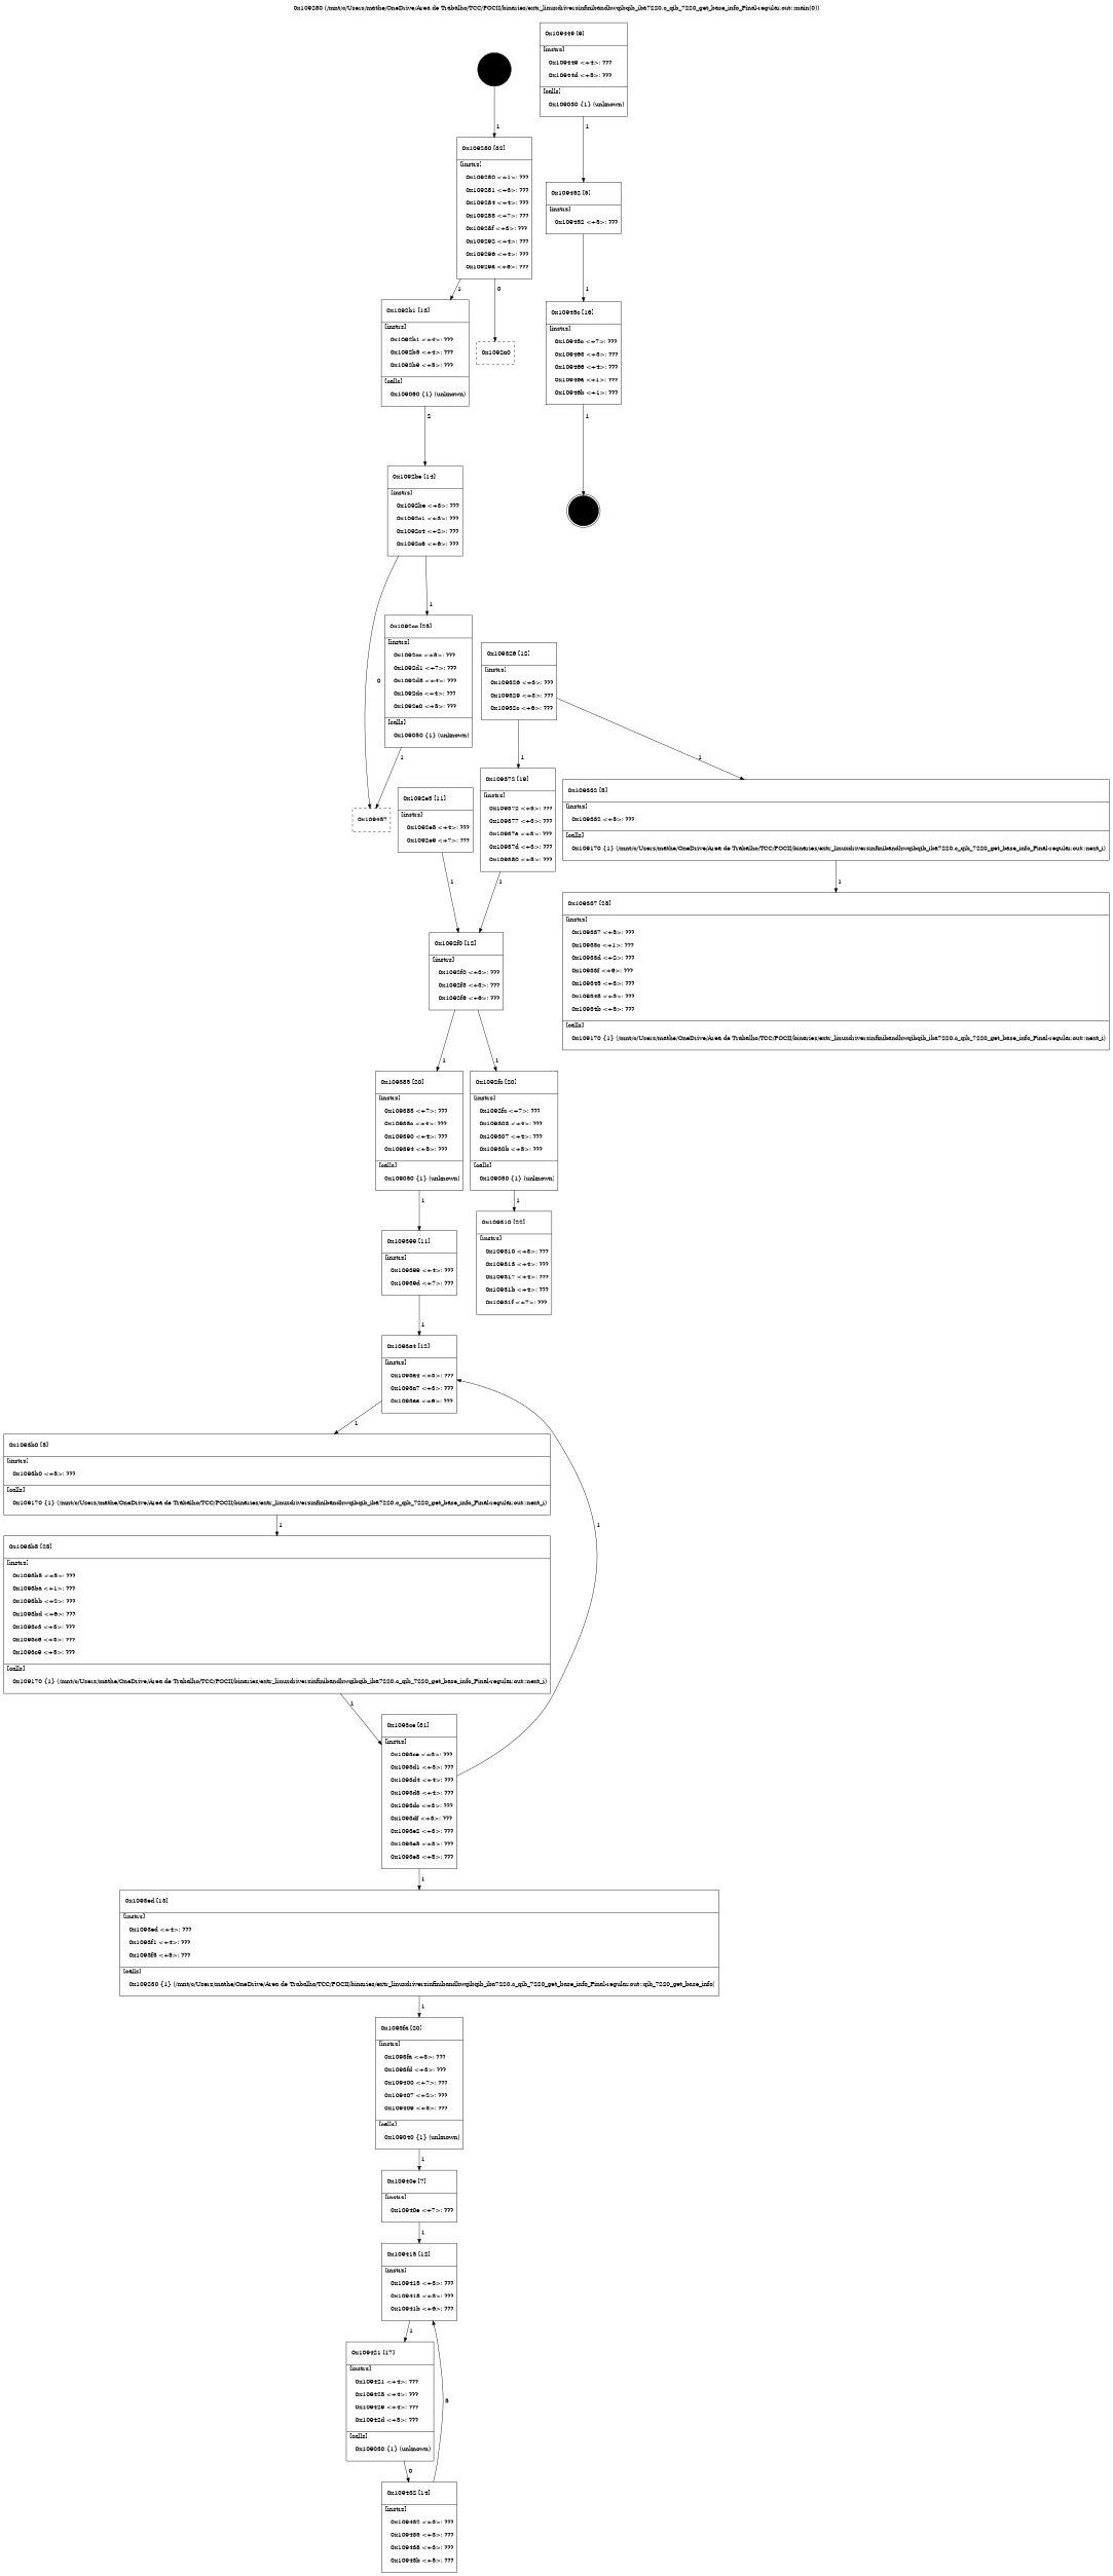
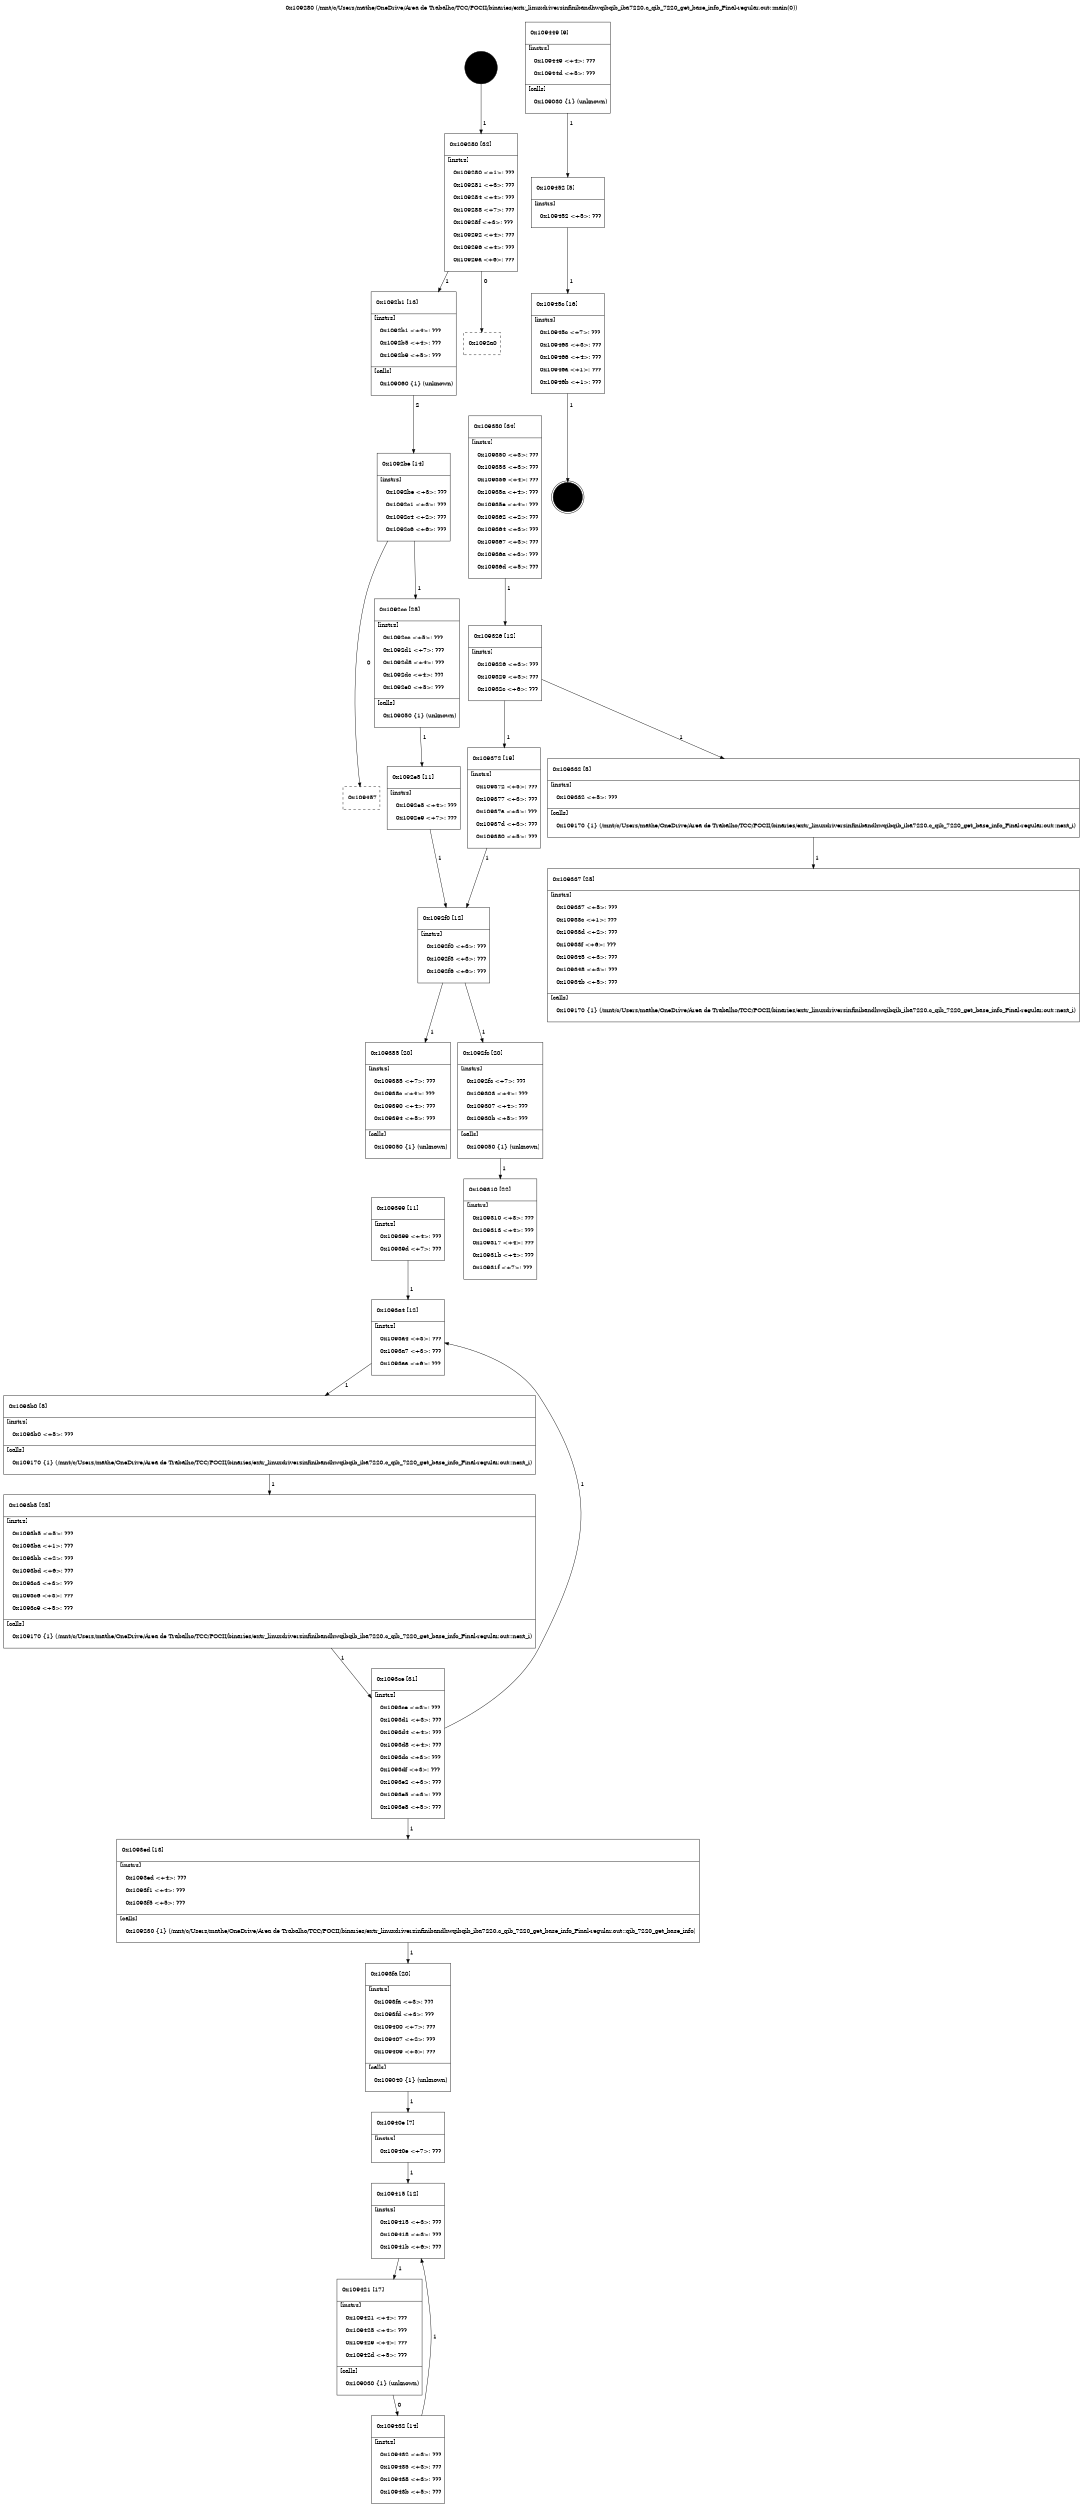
  digraph {
    label="0x109280 (/mnt/c/Users/mathe/OneDrive/Área de Trabalho/TCC/POCII/binaries/extr_linuxdriversinfinibandhwqibqib_iba7220.c_qib_7220_get_base_info_Final-regular.out::main(0))"
    labelloc=t
    node [shape=record]
    Entry [fillcolor=black height=0.3 shape=circle style=filled width=0.3]
    n2 [label="{\n     0x109280 [32]\l\n     | [instrs]\l\n     &nbsp;&nbsp;0x109280 \<+1\>: ???\l\n     &nbsp;&nbsp;0x109281 \<+3\>: ???\l\n     &nbsp;&nbsp;0x109284 \<+4\>: ???\l\n     &nbsp;&nbsp;0x109288 \<+7\>: ???\l\n     &nbsp;&nbsp;0x10928f \<+3\>: ???\l\n     &nbsp;&nbsp;0x109292 \<+4\>: ???\l\n     &nbsp;&nbsp;0x109296 \<+4\>: ???\l\n     &nbsp;&nbsp;0x10929a \<+6\>: ???\l\n  }"]
    n3 [label="{\n     0x1092b1 [13]\l\n     | [instrs]\l\n     &nbsp;&nbsp;0x1092b1 \<+4\>: ???\l\n     &nbsp;&nbsp;0x1092b5 \<+4\>: ???\l\n     &nbsp;&nbsp;0x1092b9 \<+5\>: ???\l\n     | [calls]\l\n     &nbsp;&nbsp;0x109060 \{1\} (unknown)\l\n  }"]
    n4 [label="{\n     0x1092a0\l\n  }" style=dashed]
    n5 [label="{\n     0x1092be [14]\l\n     | [instrs]\l\n     &nbsp;&nbsp;0x1092be \<+3\>: ???\l\n     &nbsp;&nbsp;0x1092c1 \<+3\>: ???\l\n     &nbsp;&nbsp;0x1092c4 \<+2\>: ???\l\n     &nbsp;&nbsp;0x1092c6 \<+6\>: ???\l\n  }"]
    n6 [label="{\n     0x109457\l\n  }" style=dashed]
    n7 [label="{\n     0x1092cc [25]\l\n     | [instrs]\l\n     &nbsp;&nbsp;0x1092cc \<+5\>: ???\l\n     &nbsp;&nbsp;0x1092d1 \<+7\>: ???\l\n     &nbsp;&nbsp;0x1092d8 \<+4\>: ???\l\n     &nbsp;&nbsp;0x1092dc \<+4\>: ???\l\n     &nbsp;&nbsp;0x1092e0 \<+5\>: ???\l\n     | [calls]\l\n     &nbsp;&nbsp;0x109050 \{1\} (unknown)\l\n  }"]
    n8 [label="{\n     0x1092e5 [11]\l\n     | [instrs]\l\n     &nbsp;&nbsp;0x1092e5 \<+4\>: ???\l\n     &nbsp;&nbsp;0x1092e9 \<+7\>: ???\l\n  }"]
    n9 [label="{\n     0x1092f0 [12]\l\n     | [instrs]\l\n     &nbsp;&nbsp;0x1092f0 \<+3\>: ???\l\n     &nbsp;&nbsp;0x1092f3 \<+3\>: ???\l\n     &nbsp;&nbsp;0x1092f6 \<+6\>: ???\l\n  }"]
    Exit [fillcolor=black height=0.3 peripheries=2 shape=circle style=filled width=0.3]
    n11 [label="{\n     0x109385 [20]\l\n     | [instrs]\l\n     &nbsp;&nbsp;0x109385 \<+7\>: ???\l\n     &nbsp;&nbsp;0x10938c \<+4\>: ???\l\n     &nbsp;&nbsp;0x109390 \<+4\>: ???\l\n     &nbsp;&nbsp;0x109394 \<+5\>: ???\l\n     | [calls]\l\n     &nbsp;&nbsp;0x109050 \{1\} (unknown)\l\n  }"]
    n12 [label="{\n     0x1092fc [20]\l\n     | [instrs]\l\n     &nbsp;&nbsp;0x1092fc \<+7\>: ???\l\n     &nbsp;&nbsp;0x109303 \<+4\>: ???\l\n     &nbsp;&nbsp;0x109307 \<+4\>: ???\l\n     &nbsp;&nbsp;0x10930b \<+5\>: ???\l\n     | [calls]\l\n     &nbsp;&nbsp;0x109050 \{1\} (unknown)\l\n  }"]
    n13 [label="{\n     0x109399 [11]\l\n     | [instrs]\l\n     &nbsp;&nbsp;0x109399 \<+4\>: ???\l\n     &nbsp;&nbsp;0x10939d \<+7\>: ???\l\n  }"]
    n14 [label="{\n     0x109310 [22]\l\n     | [instrs]\l\n     &nbsp;&nbsp;0x109310 \<+3\>: ???\l\n     &nbsp;&nbsp;0x109313 \<+4\>: ???\l\n     &nbsp;&nbsp;0x109317 \<+4\>: ???\l\n     &nbsp;&nbsp;0x10931b \<+4\>: ???\l\n     &nbsp;&nbsp;0x10931f \<+7\>: ???\l\n  }"]
    n15 [label="{\n     0x1093a4 [12]\l\n     | [instrs]\l\n     &nbsp;&nbsp;0x1093a4 \<+3\>: ???\l\n     &nbsp;&nbsp;0x1093a7 \<+3\>: ???\l\n     &nbsp;&nbsp;0x1093aa \<+6\>: ???\l\n  }"]
    n16 [label="{\n     0x109326 [12]\l\n     | [instrs]\l\n     &nbsp;&nbsp;0x109326 \<+3\>: ???\l\n     &nbsp;&nbsp;0x109329 \<+3\>: ???\l\n     &nbsp;&nbsp;0x10932c \<+6\>: ???\l\n  }"]
    n17 [label="{\n     0x109372 [19]\l\n     | [instrs]\l\n     &nbsp;&nbsp;0x109372 \<+5\>: ???\l\n     &nbsp;&nbsp;0x109377 \<+3\>: ???\l\n     &nbsp;&nbsp;0x10937a \<+3\>: ???\l\n     &nbsp;&nbsp;0x10937d \<+3\>: ???\l\n     &nbsp;&nbsp;0x109380 \<+5\>: ???\l\n  }"]
    n18 [label="{\n     0x109332 [5]\l\n     | [instrs]\l\n     &nbsp;&nbsp;0x109332 \<+5\>: ???\l\n     | [calls]\l\n     &nbsp;&nbsp;0x109170 \{1\} (/mnt/c/Users/mathe/OneDrive/Área de Trabalho/TCC/POCII/binaries/extr_linuxdriversinfinibandhwqibqib_iba7220.c_qib_7220_get_base_info_Final-regular.out::next_i)\l\n  }"]
    n19 [label="{\n     0x109337 [25]\l\n     | [instrs]\l\n     &nbsp;&nbsp;0x109337 \<+5\>: ???\l\n     &nbsp;&nbsp;0x10933c \<+1\>: ???\l\n     &nbsp;&nbsp;0x10933d \<+2\>: ???\l\n     &nbsp;&nbsp;0x10933f \<+6\>: ???\l\n     &nbsp;&nbsp;0x109345 \<+3\>: ???\l\n     &nbsp;&nbsp;0x109348 \<+3\>: ???\l\n     &nbsp;&nbsp;0x10934b \<+5\>: ???\l\n     | [calls]\l\n     &nbsp;&nbsp;0x109170 \{1\} (/mnt/c/Users/mathe/OneDrive/Área de Trabalho/TCC/POCII/binaries/extr_linuxdriversinfinibandhwqibqib_iba7220.c_qib_7220_get_base_info_Final-regular.out::next_i)\l\n  }"]
+   n20 [label="{\n     0x109350 [34]\l\n     | [instrs]\l\n     &nbsp;&nbsp;0x109350 \<+3\>: ???\l\n     &nbsp;&nbsp;0x109353 \<+3\>: ???\l\n     &nbsp;&nbsp;0x109356 \<+4\>: ???\l\n     &nbsp;&nbsp;0x10935a \<+4\>: ???\l\n     &nbsp;&nbsp;0x10935e \<+4\>: ???\l\n     &nbsp;&nbsp;0x109362 \<+2\>: ???\l\n     &nbsp;&nbsp;0x109364 \<+3\>: ???\l\n     &nbsp;&nbsp;0x109367 \<+3\>: ???\l\n     &nbsp;&nbsp;0x10936a \<+3\>: ???\l\n     &nbsp;&nbsp;0x10936d \<+5\>: ???\l\n  }"]
    n21 [label="{\n     0x10945c [16]\l\n     | [instrs]\l\n     &nbsp;&nbsp;0x10945c \<+7\>: ???\l\n     &nbsp;&nbsp;0x109463 \<+3\>: ???\l\n     &nbsp;&nbsp;0x109466 \<+4\>: ???\l\n     &nbsp;&nbsp;0x10946a \<+1\>: ???\l\n     &nbsp;&nbsp;0x10946b \<+1\>: ???\l\n  }"]
    n22 [label="{\n     0x1093b0 [5]\l\n     | [instrs]\l\n     &nbsp;&nbsp;0x1093b0 \<+5\>: ???\l\n     | [calls]\l\n     &nbsp;&nbsp;0x109170 \{1\} (/mnt/c/Users/mathe/OneDrive/Área de Trabalho/TCC/POCII/binaries/extr_linuxdriversinfinibandhwqibqib_iba7220.c_qib_7220_get_base_info_Final-regular.out::next_i)\l\n  }"]
    n23 [label="{\n     0x1093ed [13]\l\n     | [instrs]\l\n     &nbsp;&nbsp;0x1093ed \<+4\>: ???\l\n     &nbsp;&nbsp;0x1093f1 \<+4\>: ???\l\n     &nbsp;&nbsp;0x1093f5 \<+5\>: ???\l\n     | [calls]\l\n     &nbsp;&nbsp;0x109230 \{1\} (/mnt/c/Users/mathe/OneDrive/Área de Trabalho/TCC/POCII/binaries/extr_linuxdriversinfinibandhwqibqib_iba7220.c_qib_7220_get_base_info_Final-regular.out::qib_7220_get_base_info)\l\n  }"]
    n24 [label="{\n     0x1093fa [20]\l\n     | [instrs]\l\n     &nbsp;&nbsp;0x1093fa \<+3\>: ???\l\n     &nbsp;&nbsp;0x1093fd \<+3\>: ???\l\n     &nbsp;&nbsp;0x109400 \<+7\>: ???\l\n     &nbsp;&nbsp;0x109407 \<+2\>: ???\l\n     &nbsp;&nbsp;0x109409 \<+5\>: ???\l\n     | [calls]\l\n     &nbsp;&nbsp;0x109040 \{1\} (unknown)\l\n  }"]
    n25 [label="{\n     0x1093b5 [25]\l\n     | [instrs]\l\n     &nbsp;&nbsp;0x1093b5 \<+5\>: ???\l\n     &nbsp;&nbsp;0x1093ba \<+1\>: ???\l\n     &nbsp;&nbsp;0x1093bb \<+2\>: ???\l\n     &nbsp;&nbsp;0x1093bd \<+6\>: ???\l\n     &nbsp;&nbsp;0x1093c3 \<+3\>: ???\l\n     &nbsp;&nbsp;0x1093c6 \<+3\>: ???\l\n     &nbsp;&nbsp;0x1093c9 \<+5\>: ???\l\n     | [calls]\l\n     &nbsp;&nbsp;0x109170 \{1\} (/mnt/c/Users/mathe/OneDrive/Área de Trabalho/TCC/POCII/binaries/extr_linuxdriversinfinibandhwqibqib_iba7220.c_qib_7220_get_base_info_Final-regular.out::next_i)\l\n  }"]
    n26 [label="{\n     0x10940e [7]\l\n     | [instrs]\l\n     &nbsp;&nbsp;0x10940e \<+7\>: ???\l\n  }"]
    n27 [label="{\n     0x1093ce [31]\l\n     | [instrs]\l\n     &nbsp;&nbsp;0x1093ce \<+3\>: ???\l\n     &nbsp;&nbsp;0x1093d1 \<+3\>: ???\l\n     &nbsp;&nbsp;0x1093d4 \<+4\>: ???\l\n     &nbsp;&nbsp;0x1093d8 \<+4\>: ???\l\n     &nbsp;&nbsp;0x1093dc \<+3\>: ???\l\n     &nbsp;&nbsp;0x1093df \<+3\>: ???\l\n     &nbsp;&nbsp;0x1093e2 \<+3\>: ???\l\n     &nbsp;&nbsp;0x1093e5 \<+3\>: ???\l\n     &nbsp;&nbsp;0x1093e8 \<+5\>: ???\l\n  }"]
    n28 [label="{\n     0x109415 [12]\l\n     | [instrs]\l\n     &nbsp;&nbsp;0x109415 \<+3\>: ???\l\n     &nbsp;&nbsp;0x109418 \<+3\>: ???\l\n     &nbsp;&nbsp;0x10941b \<+6\>: ???\l\n  }"]
    n29 [label="{\n     0x109421 [17]\l\n     | [instrs]\l\n     &nbsp;&nbsp;0x109421 \<+4\>: ???\l\n     &nbsp;&nbsp;0x109425 \<+4\>: ???\l\n     &nbsp;&nbsp;0x109429 \<+4\>: ???\l\n     &nbsp;&nbsp;0x10942d \<+5\>: ???\l\n     | [calls]\l\n     &nbsp;&nbsp;0x109030 \{1\} (unknown)\l\n  }"]
    n30 [label="{\n     0x109432 [14]\l\n     | [instrs]\l\n     &nbsp;&nbsp;0x109432 \<+3\>: ???\l\n     &nbsp;&nbsp;0x109435 \<+3\>: ???\l\n     &nbsp;&nbsp;0x109438 \<+3\>: ???\l\n     &nbsp;&nbsp;0x10943b \<+5\>: ???\l\n  }"]
    n31 [label="{\n     0x109449 [9]\l\n     | [instrs]\l\n     &nbsp;&nbsp;0x109449 \<+4\>: ???\l\n     &nbsp;&nbsp;0x10944d \<+5\>: ???\l\n     | [calls]\l\n     &nbsp;&nbsp;0x109030 \{1\} (unknown)\l\n  }"]
    n32 [label="{\n     0x109452 [5]\l\n     | [instrs]\l\n     &nbsp;&nbsp;0x109452 \<+5\>: ???\l\n  }"]
    Entry -> n2 [label=" 1"]
    n2 -> n3 [label=" 1"]
    n2 -> n4 [label=" 0"]
    n3 -> n5 [label=" 2"]
    n5 -> n6 [label=" 0"]
    n5 -> n7 [label=" 1"]
-   n7 -> n6 [label=" 1"]
+   n7 -> n8 [label=" 1"]
    n8 -> n9 [label=" 1"]
    n9 -> n11 [label=" 1"]
    n9 -> n12 [label=" 1"]
-   n11 -> n13 [label=" 1"]
    n12 -> n14 [label=" 1"]
    n13 -> n15 [label=" 1"]
    n15 -> n22 [label=" 1"]
    n16 -> n17 [label=" 1"]
    n16 -> n18 [label=" 1"]
    n17 -> n9 [label=" 1"]
    n18 -> n19 [label=" 1"]
+   n20 -> n16 [label=" 1"]
    n21 -> Exit [label=" 1"]
    n22 -> n25 [label=" 1"]
    n23 -> n24 [label=" 1"]
    n24 -> n26 [label=" 1"]
    n25 -> n27 [label=" 1"]
    n26 -> n28 [label=" 1"]
    n27 -> n15 [label=" 1"]
    n27 -> n23 [label=" 1"]
    n28 -> n29 [label=" 1"]
    n29 -> n30 [label=" 0"]
-   n30 -> n28 [label=" 5"]
+   n30 -> n28 [label=" 1"]
    n31 -> n32 [label=" 1"]
    n32 -> n21 [label=" 1"]
  }
